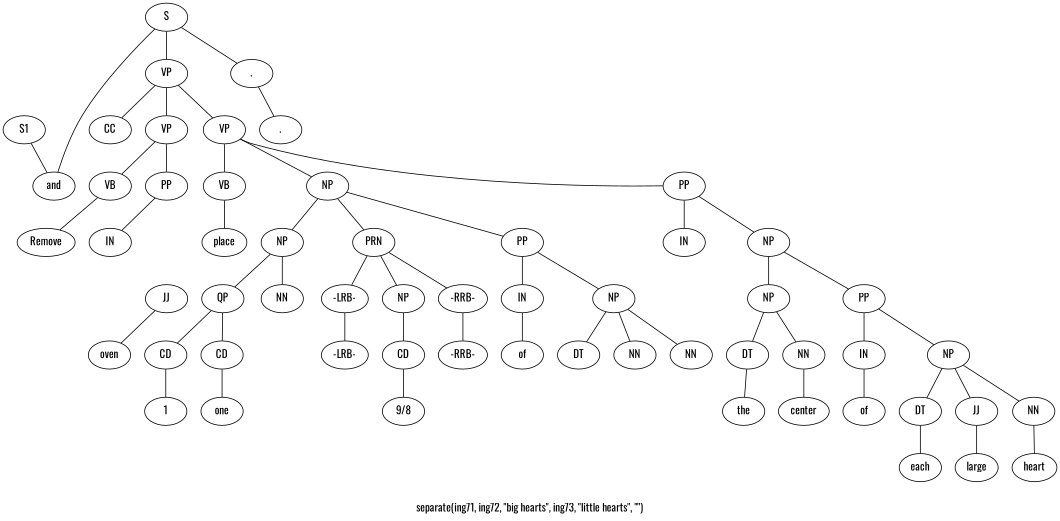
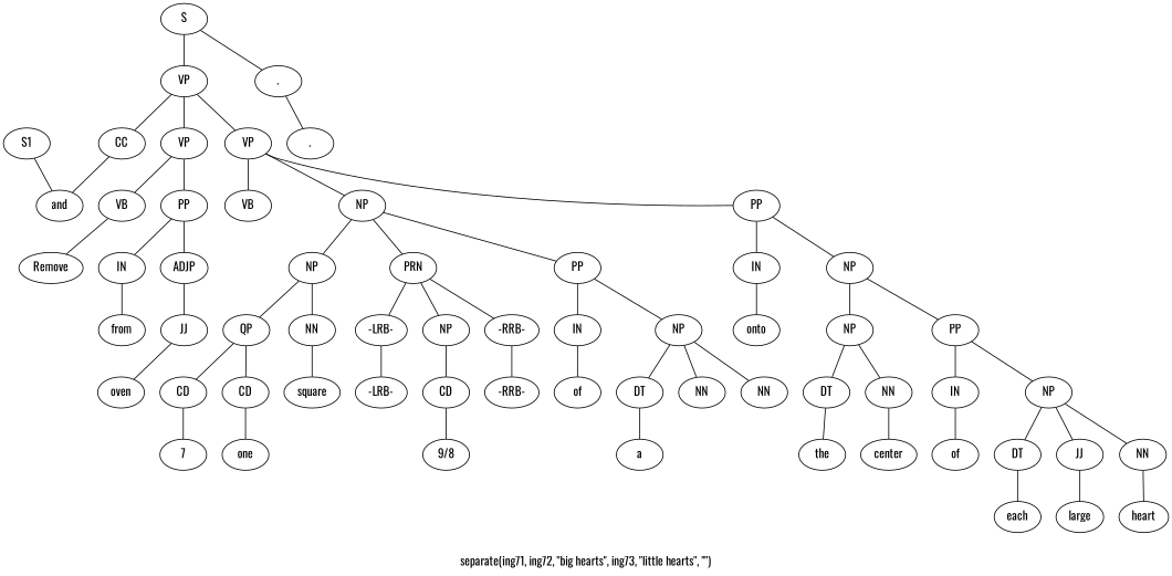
  graph {
    fontname=Oswald
    label="separate(ing71, ing72, \"big hearts\", ing73, \"little hearts\", \"\")"
    node [fontname=Oswald]
    edge [fontname=Oswald]
    n1 [label=S1]
    n2 [label=and]
    n3 [label=S]
    n4 [label=VP]
    n5 [label="."]
    n6 [label=VP]
    n7 [label=CC]
    n8 [label=VP]
    n9 [label="."]
    n10 [label=VB]
    n11 [label=PP]
    n12 [label=VB]
    n13 [label=NP]
    n14 [label=PP]
    n15 [label=Remove]
    n16 [label=IN]
+   n17 [label=ADJP]
+   n18 [label=from]
    n19 [label=JJ]
    n20 [label=oven]
-   n21 [label=place]
    n22 [label=NP]
    n23 [label=PRN]
    n24 [label=PP]
    n25 [label=IN]
    n26 [label=NP]
    n27 [label=QP]
    n28 [label=NN]
    n29 [label="-LRB-"]
    n30 [label=NP]
    n31 [label="-RRB-"]
    n32 [label=IN]
    n33 [label=NP]
    n34 [label=CD]
    n35 [label=CD]
-   n37 [label=1]
+   n36 [label=square]
+   n37 [label=7]
    n38 [label=one]
    n39 [label="-LRB-"]
    n40 [label=CD]
    n41 [label="-RRB-"]
    n42 [label="9/8"]
    n43 [label=of]
    n44 [label=DT]
    n45 [label=NN]
    n46 [label=NN]
+   n47 [label=a]
+   n48 [label=onto]
    n49 [label=NP]
    n50 [label=PP]
    n51 [label=DT]
    n52 [label=NN]
    n53 [label=IN]
    n54 [label=NP]
    n55 [label=the]
    n56 [label=center]
    n57 [label=of]
    n58 [label=DT]
    n59 [label=JJ]
    n60 [label=NN]
    n61 [label=each]
    n62 [label=large]
    n63 [label=heart]
    n1 -- n2
    n3 -- n4
    n3 -- n5
    n4 -- n6
    n4 -- n7
    n4 -- n8
    n5 -- n9
    n6 -- n10
    n6 -- n11
-   n3 -- n2
+   n7 -- n2
    n8 -- n12
    n8 -- n13
    n8 -- n14
    n10 -- n15
    n11 -- n16
-   n12 -- n21
+   n11 -- n17
    n13 -- n22
    n13 -- n23
    n13 -- n24
    n14 -- n25
    n14 -- n26
+   n16 -- n18
+   n17 -- n19
    n19 -- n20
    n22 -- n27
    n22 -- n28
    n23 -- n29
    n23 -- n30
    n23 -- n31
    n24 -- n32
    n24 -- n33
+   n25 -- n48
    n26 -- n49
    n26 -- n50
    n27 -- n34
    n27 -- n35
+   n28 -- n36
    n29 -- n39
    n30 -- n40
    n31 -- n41
    n32 -- n43
    n33 -- n44
    n33 -- n45
    n33 -- n46
    n34 -- n37
    n35 -- n38
    n40 -- n42
+   n44 -- n47
    n49 -- n51
    n49 -- n52
    n50 -- n53
    n50 -- n54
    n51 -- n55
    n52 -- n56
    n53 -- n57
    n54 -- n58
    n54 -- n59
    n54 -- n60
    n58 -- n61
    n59 -- n62
    n60 -- n63
  }
